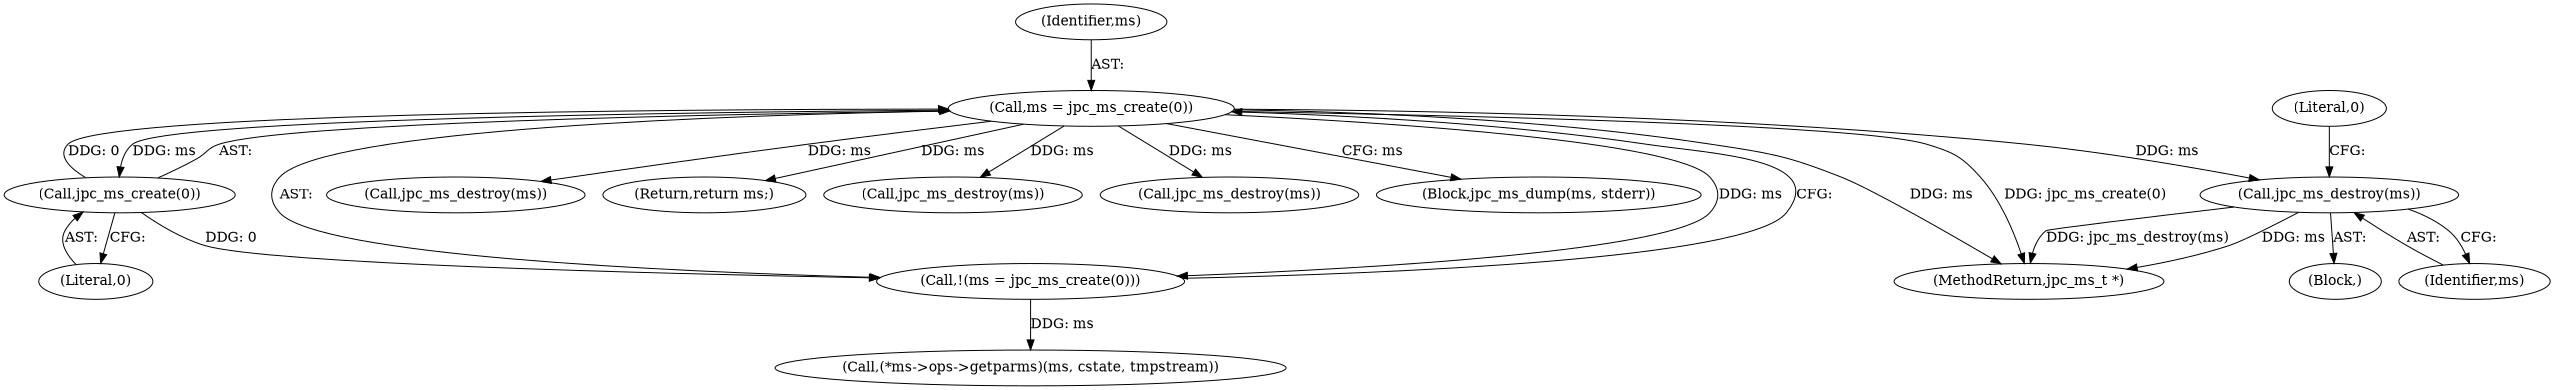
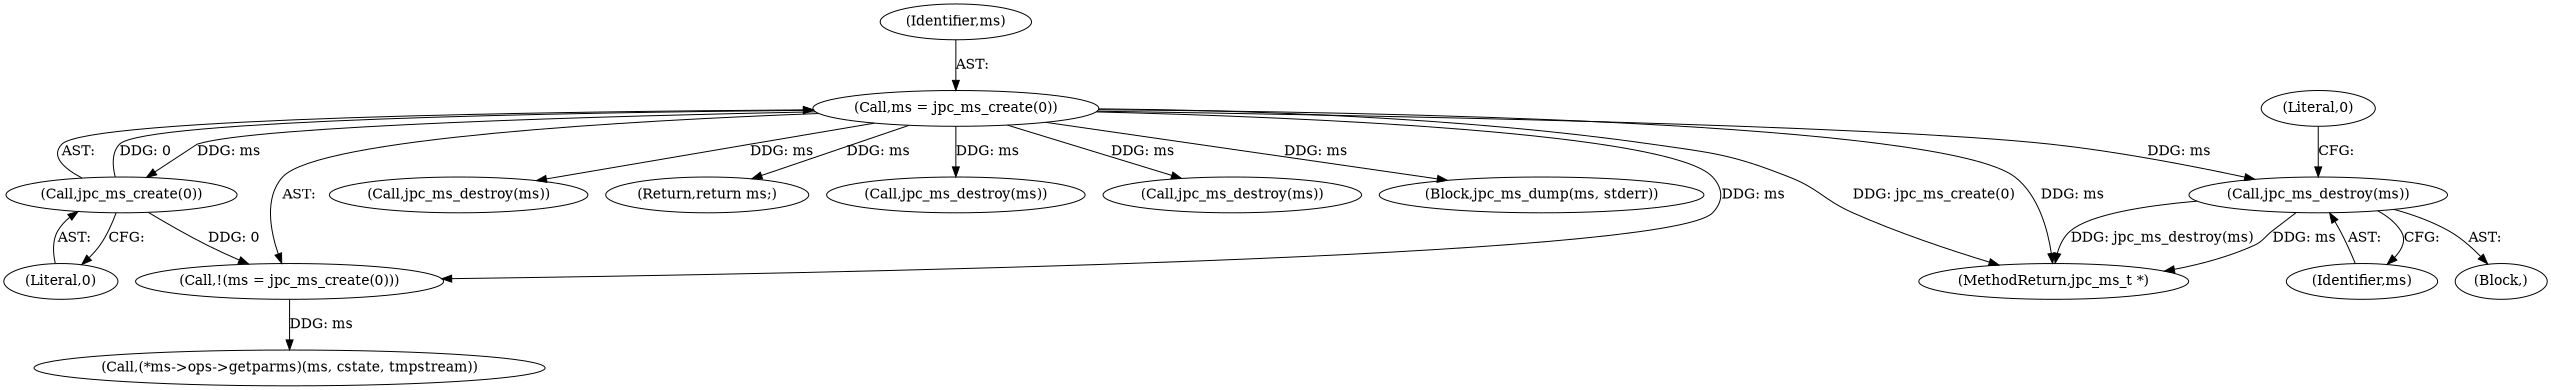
  digraph {
    n1 [label="(Call,jpc_ms_destroy(ms))"]
    n2 [label="(Block,)"]
    n3 [label="(Identifier,ms)"]
    n4 [label="(MethodReturn,jpc_ms_t *)"]
    n5 [label="(Call,ms = jpc_ms_create(0))"]
    n6 [label="(Call,jpc_ms_create(0))"]
    n7 [label="(Call,jpc_ms_destroy(ms))"]
    n8 [label="(Return,return ms;)"]
    n9 [label="(Call,jpc_ms_destroy(ms))"]
    n10 [label="(Call,jpc_ms_destroy(ms))"]
    n11 [label="(Block,jpc_ms_dump(ms, stderr))"]
    n12 [label="(Call,!(ms = jpc_ms_create(0)))"]
    n13 [label="(Literal,0)"]
    n14 [label="(Call,(*ms->ops->getparms)(ms, cstate, tmpstream))"]
    n15 [label="(Identifier,ms)"]
    n16 [label="(Literal,0)"]
    n1 -> n2 [label="AST: "]
    n1 -> n3 [label="CFG: "]
    n1 -> n4 [label="DDG: jpc_ms_destroy(ms)"]
    n1 -> n4 [label="DDG: ms"]
    n3 -> n1 [label="AST: "]
    n5 -> n1 [label="DDG: ms"]
    n5 -> n4 [label="DDG: jpc_ms_create(0)"]
    n5 -> n4 [label="DDG: ms"]
    n5 -> n6 [label="DDG: ms"]
    n5 -> n7 [label="DDG: ms"]
    n5 -> n8 [label="DDG: ms"]
    n5 -> n9 [label="DDG: ms"]
    n5 -> n10 [label="DDG: ms"]
-   n5 -> n11 [label="CFG: ms"]
+   n5 -> n11 [label="DDG: ms"]
    n5 -> n12 [label="AST: "]
    n5 -> n12 [label="DDG: ms"]
    n6 -> n5 [label="AST: "]
    n6 -> n5 [label="DDG: 0"]
    n6 -> n12 [label="DDG: 0"]
    n6 -> n13 [label="CFG: "]
-   n12 -> n5 [label="CFG: "]
    n12 -> n14 [label="DDG: ms"]
    n13 -> n6 [label="AST: "]
    n15 -> n5 [label="AST: "]
    n16 -> n1 [label="CFG: "]
  }
